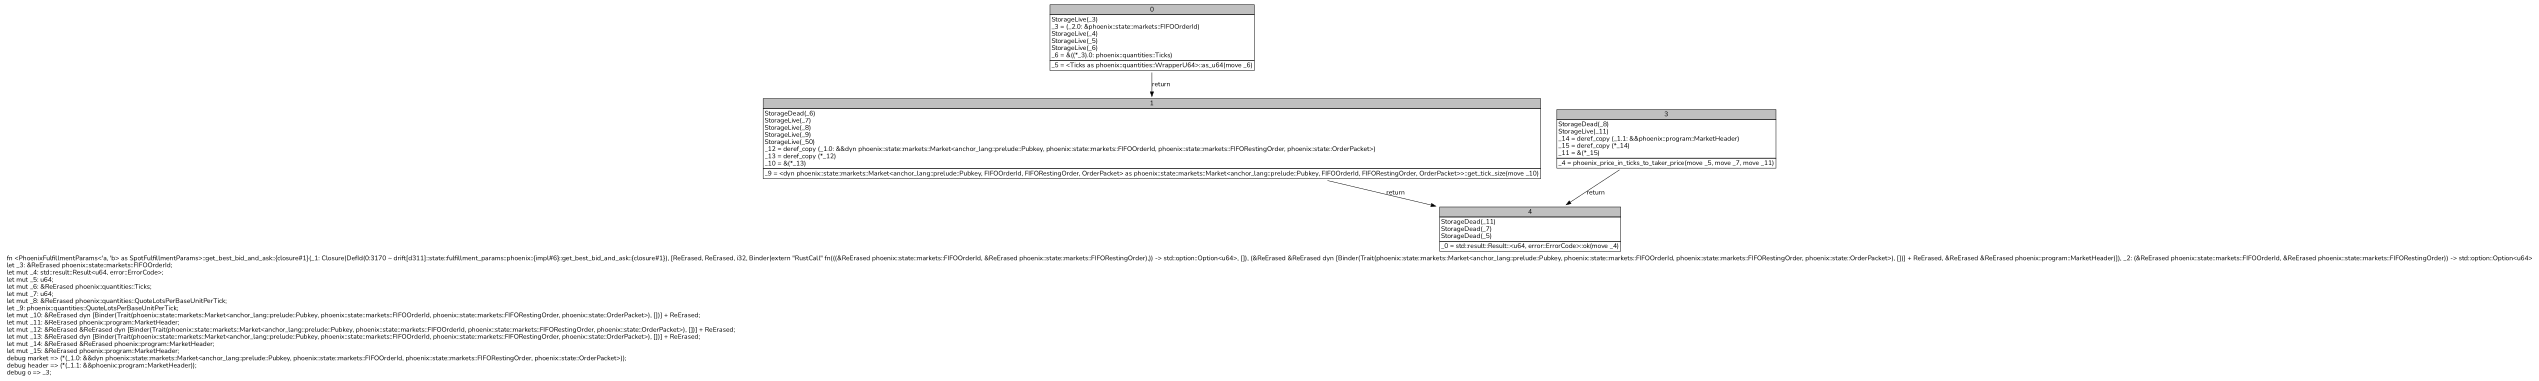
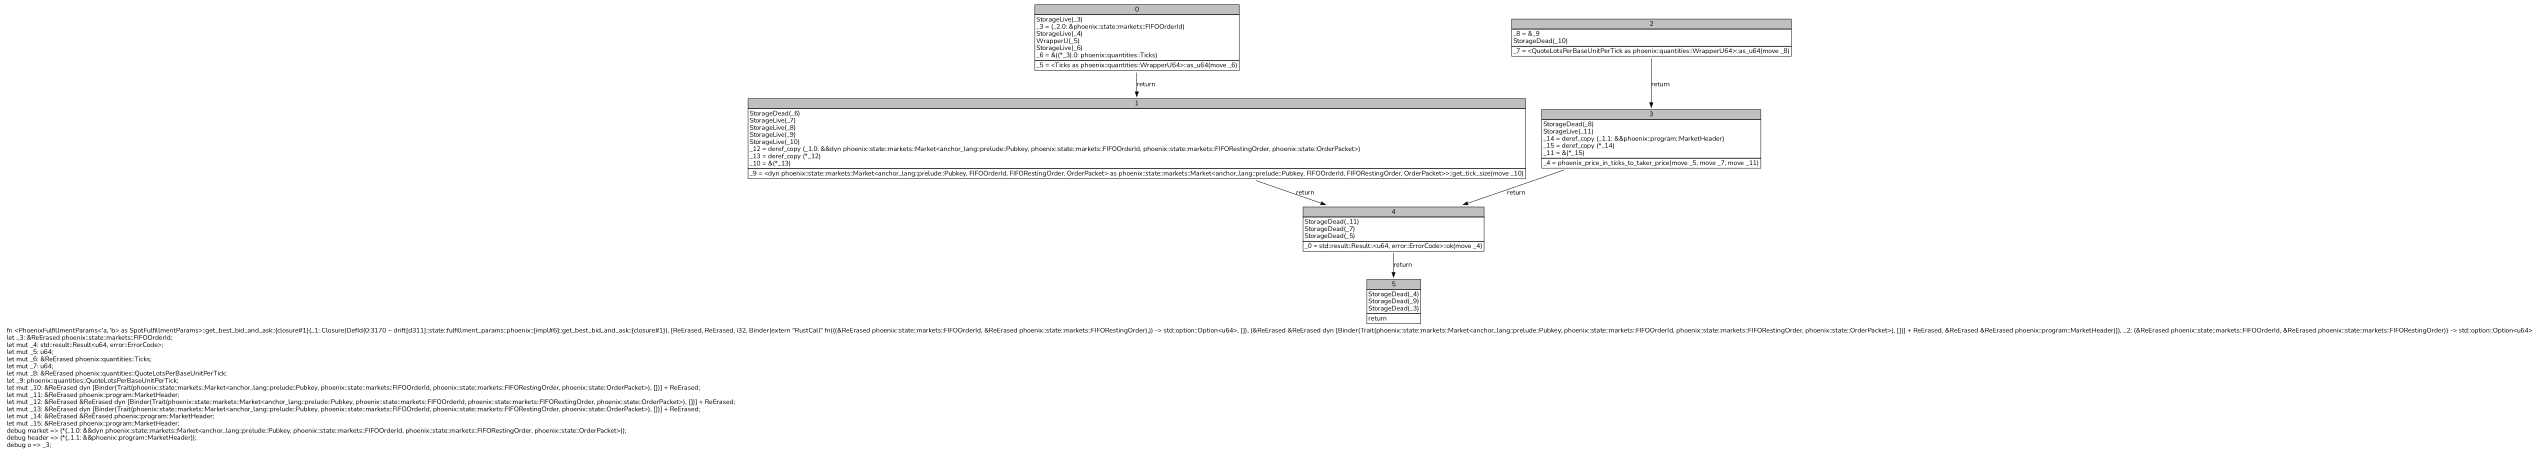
  digraph {
    fontname=Nunito
    label=<fn &lt;PhoenixFulfillmentParams&lt;'a, 'b&gt; as SpotFulfillmentParams&gt;::get_best_bid_and_ask::{closure#1}(_1: Closure(DefId(0:3170 ~ drift[d311]::state::fulfillment_params::phoenix::{impl#6}::get_best_bid_and_ask::{closure#1}), [ReErased, ReErased, i32, Binder(extern &quot;RustCall&quot; fn(((&amp;ReErased phoenix::state::markets::FIFOOrderId, &amp;ReErased phoenix::state::markets::FIFORestingOrder),)) -&gt; std::option::Option&lt;u64&gt;, []), (&amp;ReErased &amp;ReErased dyn [Binder(Trait(phoenix::state::markets::Market&lt;anchor_lang::prelude::Pubkey, phoenix::state::markets::FIFOOrderId, phoenix::state::markets::FIFORestingOrder, phoenix::state::OrderPacket&gt;), [])] + ReErased, &amp;ReErased &amp;ReErased phoenix::program::MarketHeader)]), _2: (&amp;ReErased phoenix::state::markets::FIFOOrderId, &amp;ReErased phoenix::state::markets::FIFORestingOrder)) -&gt; std::option::Option&lt;u64&gt;<br align="left"/>let _3: &amp;ReErased phoenix::state::markets::FIFOOrderId;<br align="left"/>let mut _4: std::result::Result&lt;u64, error::ErrorCode&gt;;<br align="left"/>let mut _5: u64;<br align="left"/>let mut _6: &amp;ReErased phoenix::quantities::Ticks;<br align="left"/>let mut _7: u64;<br align="left"/>let mut _8: &amp;ReErased phoenix::quantities::QuoteLotsPerBaseUnitPerTick;<br align="left"/>let _9: phoenix::quantities::QuoteLotsPerBaseUnitPerTick;<br align="left"/>let mut _10: &amp;ReErased dyn [Binder(Trait(phoenix::state::markets::Market&lt;anchor_lang::prelude::Pubkey, phoenix::state::markets::FIFOOrderId, phoenix::state::markets::FIFORestingOrder, phoenix::state::OrderPacket&gt;), [])] + ReErased;<br align="left"/>let mut _11: &amp;ReErased phoenix::program::MarketHeader;<br align="left"/>let mut _12: &amp;ReErased &amp;ReErased dyn [Binder(Trait(phoenix::state::markets::Market&lt;anchor_lang::prelude::Pubkey, phoenix::state::markets::FIFOOrderId, phoenix::state::markets::FIFORestingOrder, phoenix::state::OrderPacket&gt;), [])] + ReErased;<br align="left"/>let mut _13: &amp;ReErased dyn [Binder(Trait(phoenix::state::markets::Market&lt;anchor_lang::prelude::Pubkey, phoenix::state::markets::FIFOOrderId, phoenix::state::markets::FIFORestingOrder, phoenix::state::OrderPacket&gt;), [])] + ReErased;<br align="left"/>let mut _14: &amp;ReErased &amp;ReErased phoenix::program::MarketHeader;<br align="left"/>let mut _15: &amp;ReErased phoenix::program::MarketHeader;<br align="left"/>debug market =&gt; (*(_1.0: &amp;&amp;dyn phoenix::state::markets::Market&lt;anchor_lang::prelude::Pubkey, phoenix::state::markets::FIFOOrderId, phoenix::state::markets::FIFORestingOrder, phoenix::state::OrderPacket&gt;));<br align="left"/>debug header =&gt; (*(_1.1: &amp;&amp;phoenix::program::MarketHeader));<br align="left"/>debug o =&gt; _3;<br align="left"/>>
    node [fontname=Nunito shape=none]
    edge [fontname=Nunito]
-   n1 [label=<<table border="0" cellborder="1" cellspacing="0"><tr><td bgcolor="gray" align="center" colspan="1">0</td></tr><tr><td align="left" balign="left">StorageLive(_3)<br/>_3 = (_2.0: &amp;phoenix::state::markets::FIFOOrderId)<br/>StorageLive(_4)<br/>StorageLive(_5)<br/>StorageLive(_6)<br/>_6 = &amp;((*_3).0: phoenix::quantities::Ticks)<br/></td></tr><tr><td align="left">_5 = &lt;Ticks as phoenix::quantities::WrapperU64&gt;::as_u64(move _6)</td></tr></table>>]
-   n2 [label=<<table border="0" cellborder="1" cellspacing="0"><tr><td bgcolor="gray" align="center" colspan="1">1</td></tr><tr><td align="left" balign="left">StorageDead(_6)<br/>StorageLive(_7)<br/>StorageLive(_8)<br/>StorageLive(_9)<br/>StorageLive(_50)<br/>_12 = deref_copy (_1.0: &amp;&amp;dyn phoenix::state::markets::Market&lt;anchor_lang::prelude::Pubkey, phoenix::state::markets::FIFOOrderId, phoenix::state::markets::FIFORestingOrder, phoenix::state::OrderPacket&gt;)<br/>_13 = deref_copy (*_12)<br/>_10 = &amp;(*_13)<br/></td></tr><tr><td align="left">_9 = &lt;dyn phoenix::state::markets::Market&lt;anchor_lang::prelude::Pubkey, FIFOOrderId, FIFORestingOrder, OrderPacket&gt; as phoenix::state::markets::Market&lt;anchor_lang::prelude::Pubkey, FIFOOrderId, FIFORestingOrder, OrderPacket&gt;&gt;::get_tick_size(move _10)</td></tr></table>>]
+   n1 [label=<<table border="0" cellborder="1" cellspacing="0"><tr><td bgcolor="gray" align="center" colspan="1">0</td></tr><tr><td align="left" balign="left">StorageLive(_3)<br/>_3 = (_2.0: &amp;phoenix::state::markets::FIFOOrderId)<br/>StorageLive(_4)<br/>WrapperU(_5)<br/>StorageLive(_6)<br/>_6 = &amp;((*_3).0: phoenix::quantities::Ticks)<br/></td></tr><tr><td align="left">_5 = &lt;Ticks as phoenix::quantities::WrapperU64&gt;::as_u64(move _6)</td></tr></table>>]
+   n2 [label=<<table border="0" cellborder="1" cellspacing="0"><tr><td bgcolor="gray" align="center" colspan="1">1</td></tr><tr><td align="left" balign="left">StorageDead(_6)<br/>StorageLive(_7)<br/>StorageLive(_8)<br/>StorageLive(_9)<br/>StorageLive(_10)<br/>_12 = deref_copy (_1.0: &amp;&amp;dyn phoenix::state::markets::Market&lt;anchor_lang::prelude::Pubkey, phoenix::state::markets::FIFOOrderId, phoenix::state::markets::FIFORestingOrder, phoenix::state::OrderPacket&gt;)<br/>_13 = deref_copy (*_12)<br/>_10 = &amp;(*_13)<br/></td></tr><tr><td align="left">_9 = &lt;dyn phoenix::state::markets::Market&lt;anchor_lang::prelude::Pubkey, FIFOOrderId, FIFORestingOrder, OrderPacket&gt; as phoenix::state::markets::Market&lt;anchor_lang::prelude::Pubkey, FIFOOrderId, FIFORestingOrder, OrderPacket&gt;&gt;::get_tick_size(move _10)</td></tr></table>>]
    n3 [label=<<table border="0" cellborder="1" cellspacing="0"><tr><td bgcolor="gray" align="center" colspan="1">4</td></tr><tr><td align="left" balign="left">StorageDead(_11)<br/>StorageDead(_7)<br/>StorageDead(_5)<br/></td></tr><tr><td align="left">_0 = std::result::Result::&lt;u64, error::ErrorCode&gt;::ok(move _4)</td></tr></table>>]
+   n4 [label=<<table border="0" cellborder="1" cellspacing="0"><tr><td bgcolor="gray" align="center" colspan="1">2</td></tr><tr><td align="left" balign="left">_8 = &amp;_9<br/>StorageDead(_10)<br/></td></tr><tr><td align="left">_7 = &lt;QuoteLotsPerBaseUnitPerTick as phoenix::quantities::WrapperU64&gt;::as_u64(move _8)</td></tr></table>>]
    n5 [label=<<table border="0" cellborder="1" cellspacing="0"><tr><td bgcolor="gray" align="center" colspan="1">3</td></tr><tr><td align="left" balign="left">StorageDead(_8)<br/>StorageLive(_11)<br/>_14 = deref_copy (_1.1: &amp;&amp;phoenix::program::MarketHeader)<br/>_15 = deref_copy (*_14)<br/>_11 = &amp;(*_15)<br/></td></tr><tr><td align="left">_4 = phoenix_price_in_ticks_to_taker_price(move _5, move _7, move _11)</td></tr></table>>]
+   n6 [label=<<table border="0" cellborder="1" cellspacing="0"><tr><td bgcolor="gray" align="center" colspan="1">5</td></tr><tr><td align="left" balign="left">StorageDead(_4)<br/>StorageDead(_9)<br/>StorageDead(_3)<br/></td></tr><tr><td align="left">return</td></tr></table>>]
    n1 -> n2 [label=return]
    n2 -> n3 [label=return]
+   n3 -> n6 [label=return]
+   n4 -> n5 [label=return]
    n5 -> n3 [label=return]
  }
